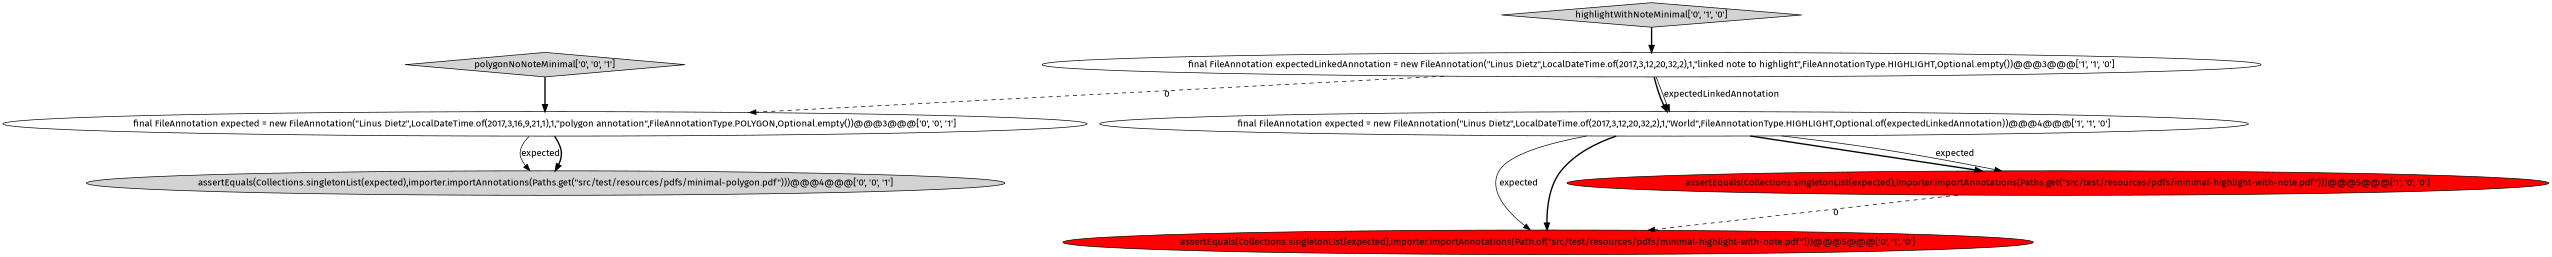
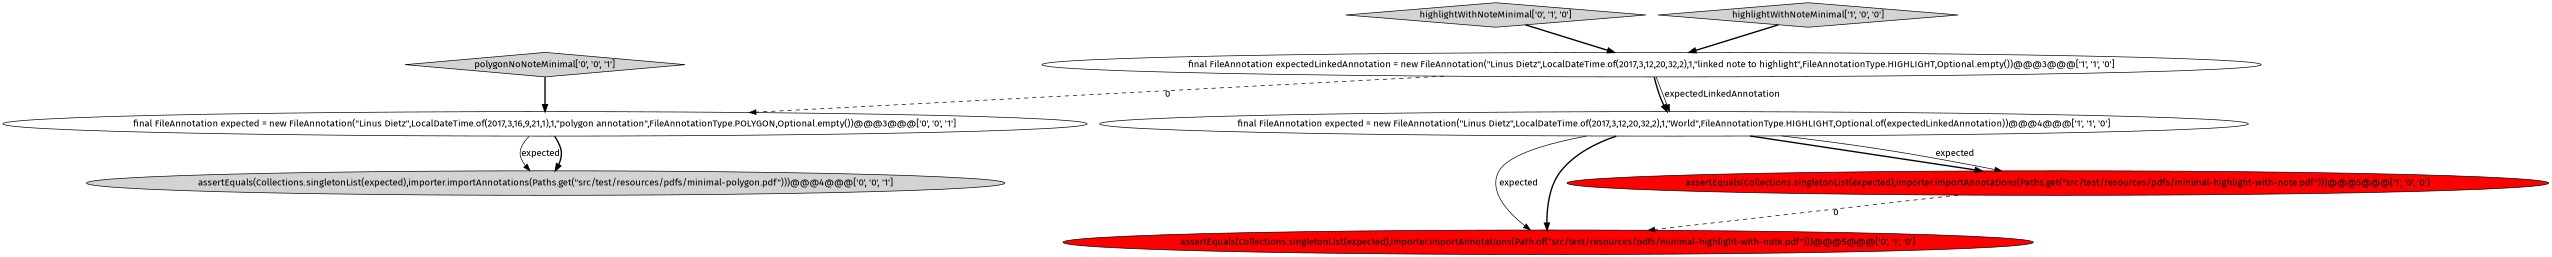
  digraph {
    fontname="Fira Sans"
    node [fillcolor=lightgray shape=ellipse style=filled fontname="Fira Sans"]
    edge [style=bold fontname="Fira Sans"]
    n1 [fillcolor=red label="assertEquals(Collections.singletonList(expected),importer.importAnnotations(Path.of(\"src/test/resources/pdfs/minimal-highlight-with-note.pdf\")))@@@5@@@['0', '1', '0']"]
    n2 [fillcolor=white label="final FileAnnotation expected = new FileAnnotation(\"Linus Dietz\",LocalDateTime.of(2017,3,16,9,21,1),1,\"polygon annotation\",FileAnnotationType.POLYGON,Optional.empty())@@@3@@@['0', '0', '1']"]
    n3 [label="assertEquals(Collections.singletonList(expected),importer.importAnnotations(Paths.get(\"src/test/resources/pdfs/minimal-polygon.pdf\")))@@@4@@@['0', '0', '1']"]
    n4 [label="polygonNoNoteMinimal['0', '0', '1']" shape=diamond]
    n5 [fillcolor=white label="final FileAnnotation expected = new FileAnnotation(\"Linus Dietz\",LocalDateTime.of(2017,3,12,20,32,2),1,\"World\",FileAnnotationType.HIGHLIGHT,Optional.of(expectedLinkedAnnotation))@@@4@@@['1', '1', '0']"]
    n6 [fillcolor=red label="assertEquals(Collections.singletonList(expected),importer.importAnnotations(Paths.get(\"src/test/resources/pdfs/minimal-highlight-with-note.pdf\")))@@@5@@@['1', '0', '0']"]
    n7 [label="highlightWithNoteMinimal['0', '1', '0']" shape=diamond]
    n8 [fillcolor=white label="final FileAnnotation expectedLinkedAnnotation = new FileAnnotation(\"Linus Dietz\",LocalDateTime.of(2017,3,12,20,32,2),1,\"linked note to highlight\",FileAnnotationType.HIGHLIGHT,Optional.empty())@@@3@@@['1', '1', '0']"]
+   n9 [label="highlightWithNoteMinimal['1', '0', '0']" shape=diamond]
    n2 -> n3 [label=expected style=solid]
    n2 -> n3
    n4 -> n2
    n5 -> n1 [label=expected style=solid]
    n5 -> n1
    n5 -> n6
    n5 -> n6 [label=expected style=solid]
    n6 -> n1 [label=0 style=dashed]
    n7 -> n8
    n8 -> n2 [label=0 style=dashed]
    n8 -> n5
    n8 -> n5 [label=expectedLinkedAnnotation style=solid]
+   n9 -> n8
  }
